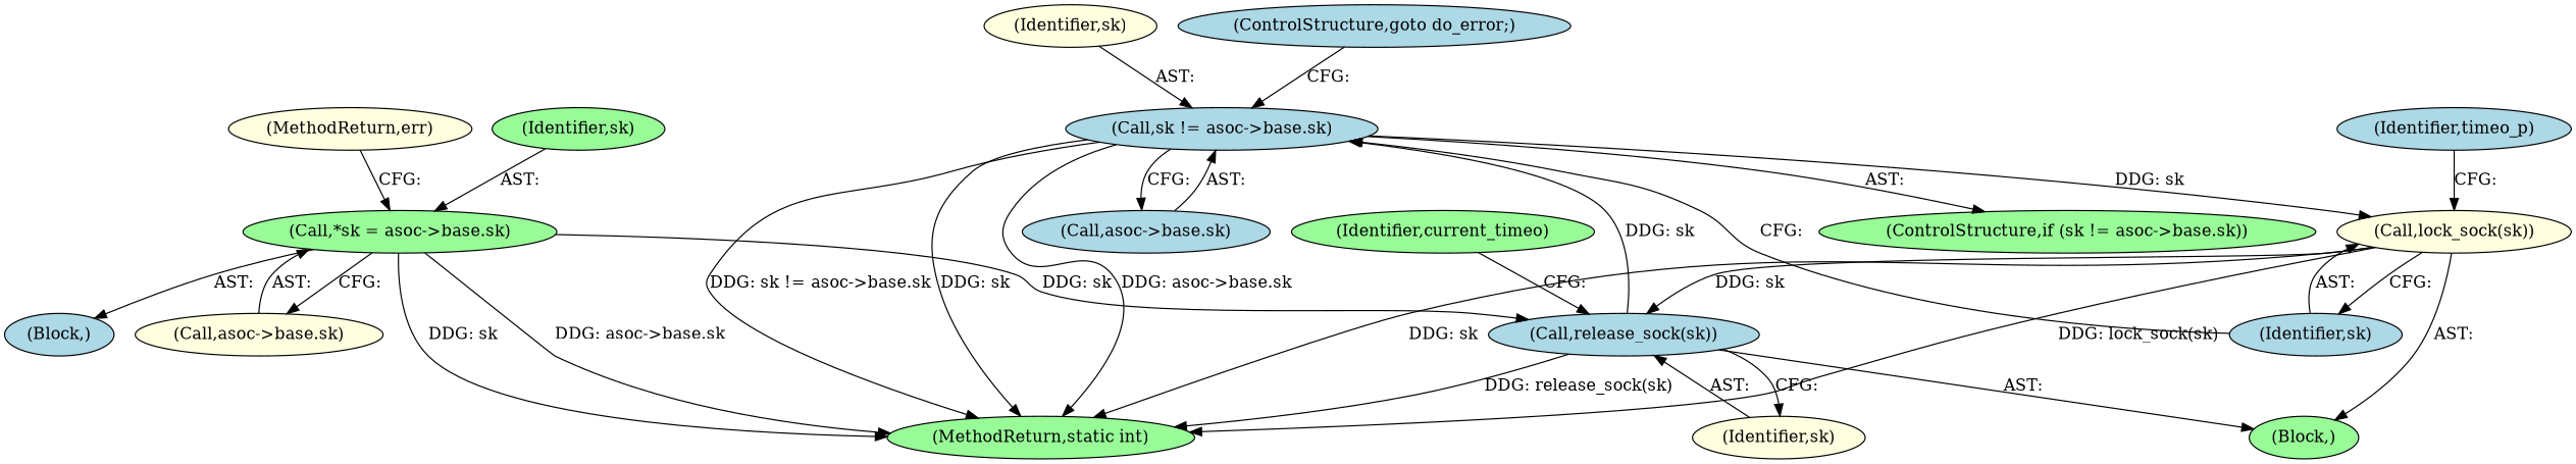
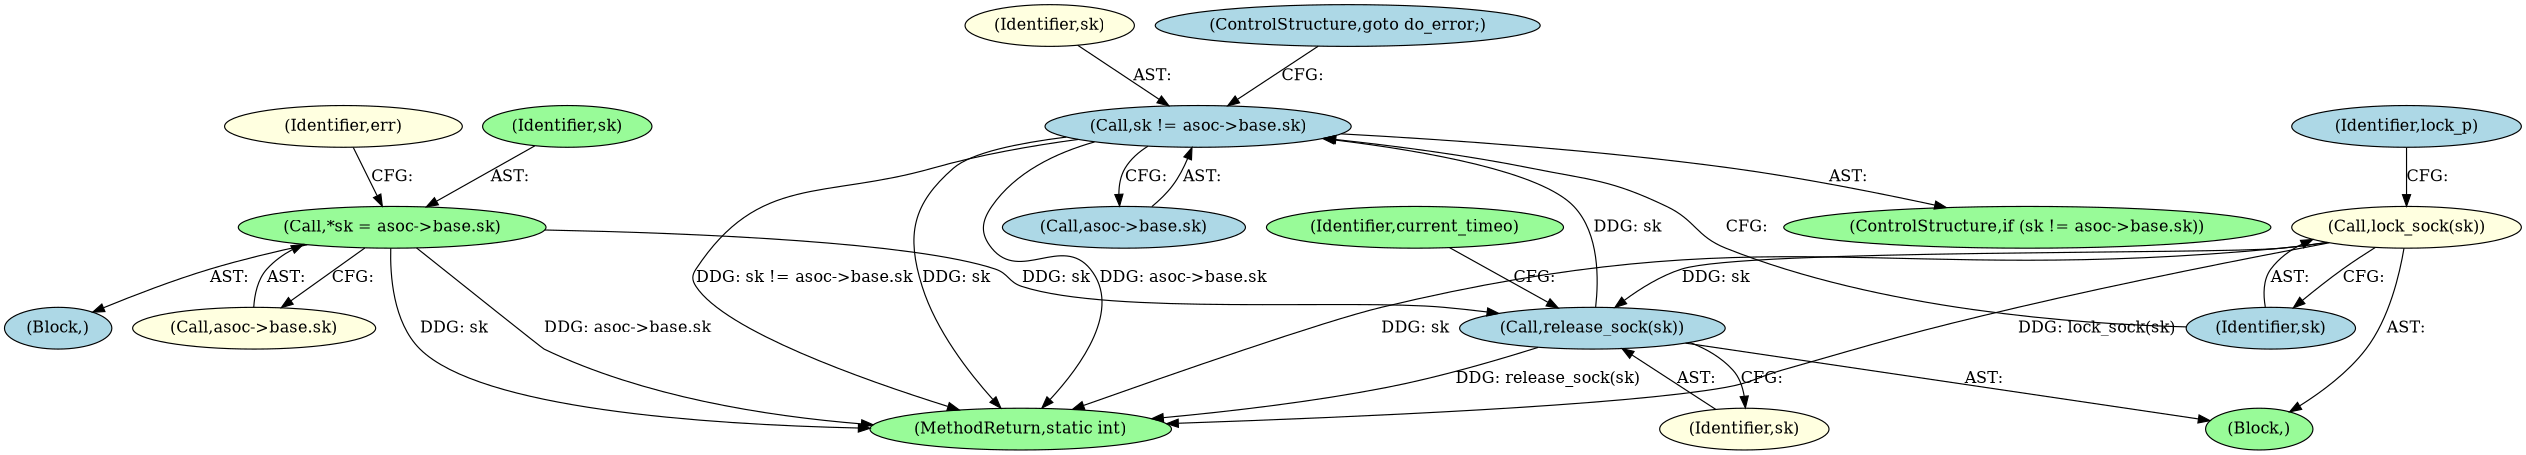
  digraph {
    node [fillcolor=lightblue style=filled]
    n1 [label="(Call,sk != asoc->base.sk)"]
    n2 [fillcolor=lightyellow label="(Call,lock_sock(sk))"]
    n3 [label="(Call,asoc->base.sk)"]
    n4 [fillcolor=palegreen label="(ControlStructure,if (sk != asoc->base.sk))"]
    n5 [fillcolor=palegreen label="(MethodReturn,static int)"]
    n6 [label="(Call,release_sock(sk))"]
    n7 [fillcolor=palegreen label="(Block,)"]
    n8 [label="(Identifier,sk)"]
    n9 [fillcolor=lightyellow label="(Identifier,sk)"]
    n10 [fillcolor=palegreen label="(Call,*sk = asoc->base.sk)"]
    n11 [fillcolor=lightyellow label="(Call,asoc->base.sk)"]
    n12 [label="(Block,)"]
    n13 [fillcolor=palegreen label="(Identifier,current_timeo)"]
-   n14 [fillcolor=lightyellow label="(MethodReturn,err)"]
+   n14 [fillcolor=lightyellow label="(Identifier,err)"]
    n15 [fillcolor=lightyellow label="(Identifier,sk)"]
-   n16 [label="(Identifier,timeo_p)"]
+   n16 [label="(Identifier,lock_p)"]
    n17 [fillcolor=palegreen label="(Identifier,sk)"]
    n18 [label="(ControlStructure,goto do_error;)"]
-   n1 -> n2 [label="DDG: sk"]
    n1 -> n3 [label="CFG: "]
    n1 -> n4 [label="AST: "]
    n1 -> n5 [label="DDG: sk"]
    n1 -> n5 [label="DDG: asoc->base.sk"]
    n1 -> n5 [label="DDG: sk != asoc->base.sk"]
    n2 -> n5 [label="DDG: sk"]
    n2 -> n5 [label="DDG: lock_sock(sk)"]
    n2 -> n6 [label="DDG: sk"]
    n2 -> n7 [label="AST: "]
    n2 -> n8 [label="CFG: "]
    n3 -> n1 [label="AST: "]
    n6 -> n1 [label="DDG: sk"]
    n6 -> n5 [label="DDG: release_sock(sk)"]
    n6 -> n7 [label="AST: "]
    n6 -> n9 [label="CFG: "]
    n8 -> n1 [label="CFG: "]
    n8 -> n2 [label="AST: "]
    n9 -> n6 [label="AST: "]
    n10 -> n5 [label="DDG: asoc->base.sk"]
    n10 -> n5 [label="DDG: sk"]
    n10 -> n6 [label="DDG: sk"]
    n10 -> n11 [label="CFG: "]
    n10 -> n12 [label="AST: "]
    n11 -> n10 [label="AST: "]
    n13 -> n6 [label="CFG: "]
    n14 -> n10 [label="CFG: "]
    n15 -> n1 [label="AST: "]
    n16 -> n2 [label="CFG: "]
    n17 -> n10 [label="AST: "]
    n18 -> n1 [label="CFG: "]
  }
